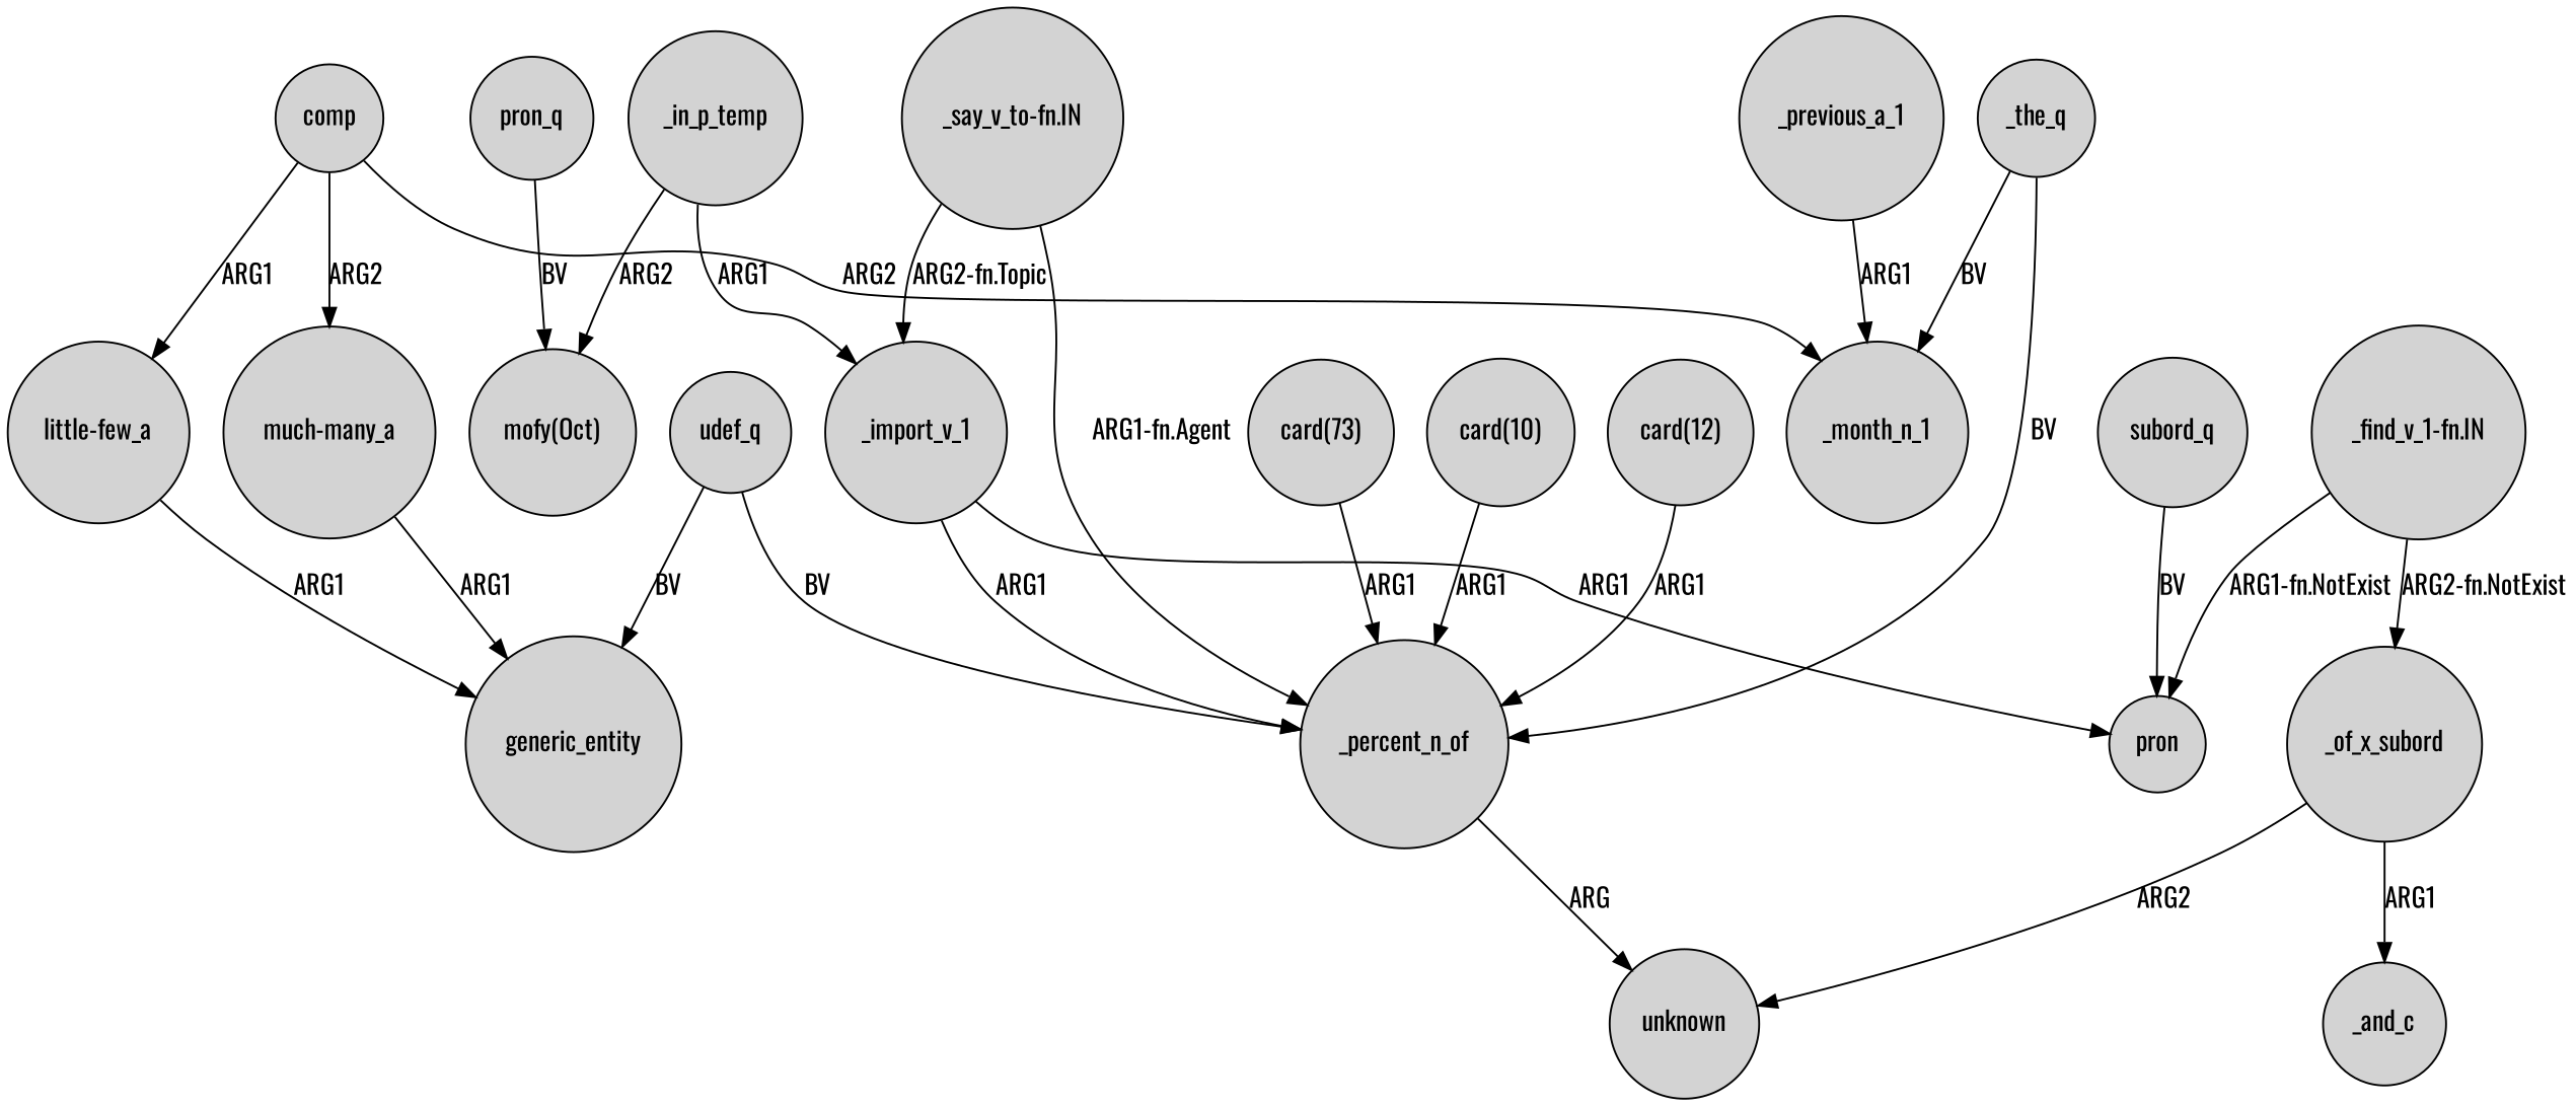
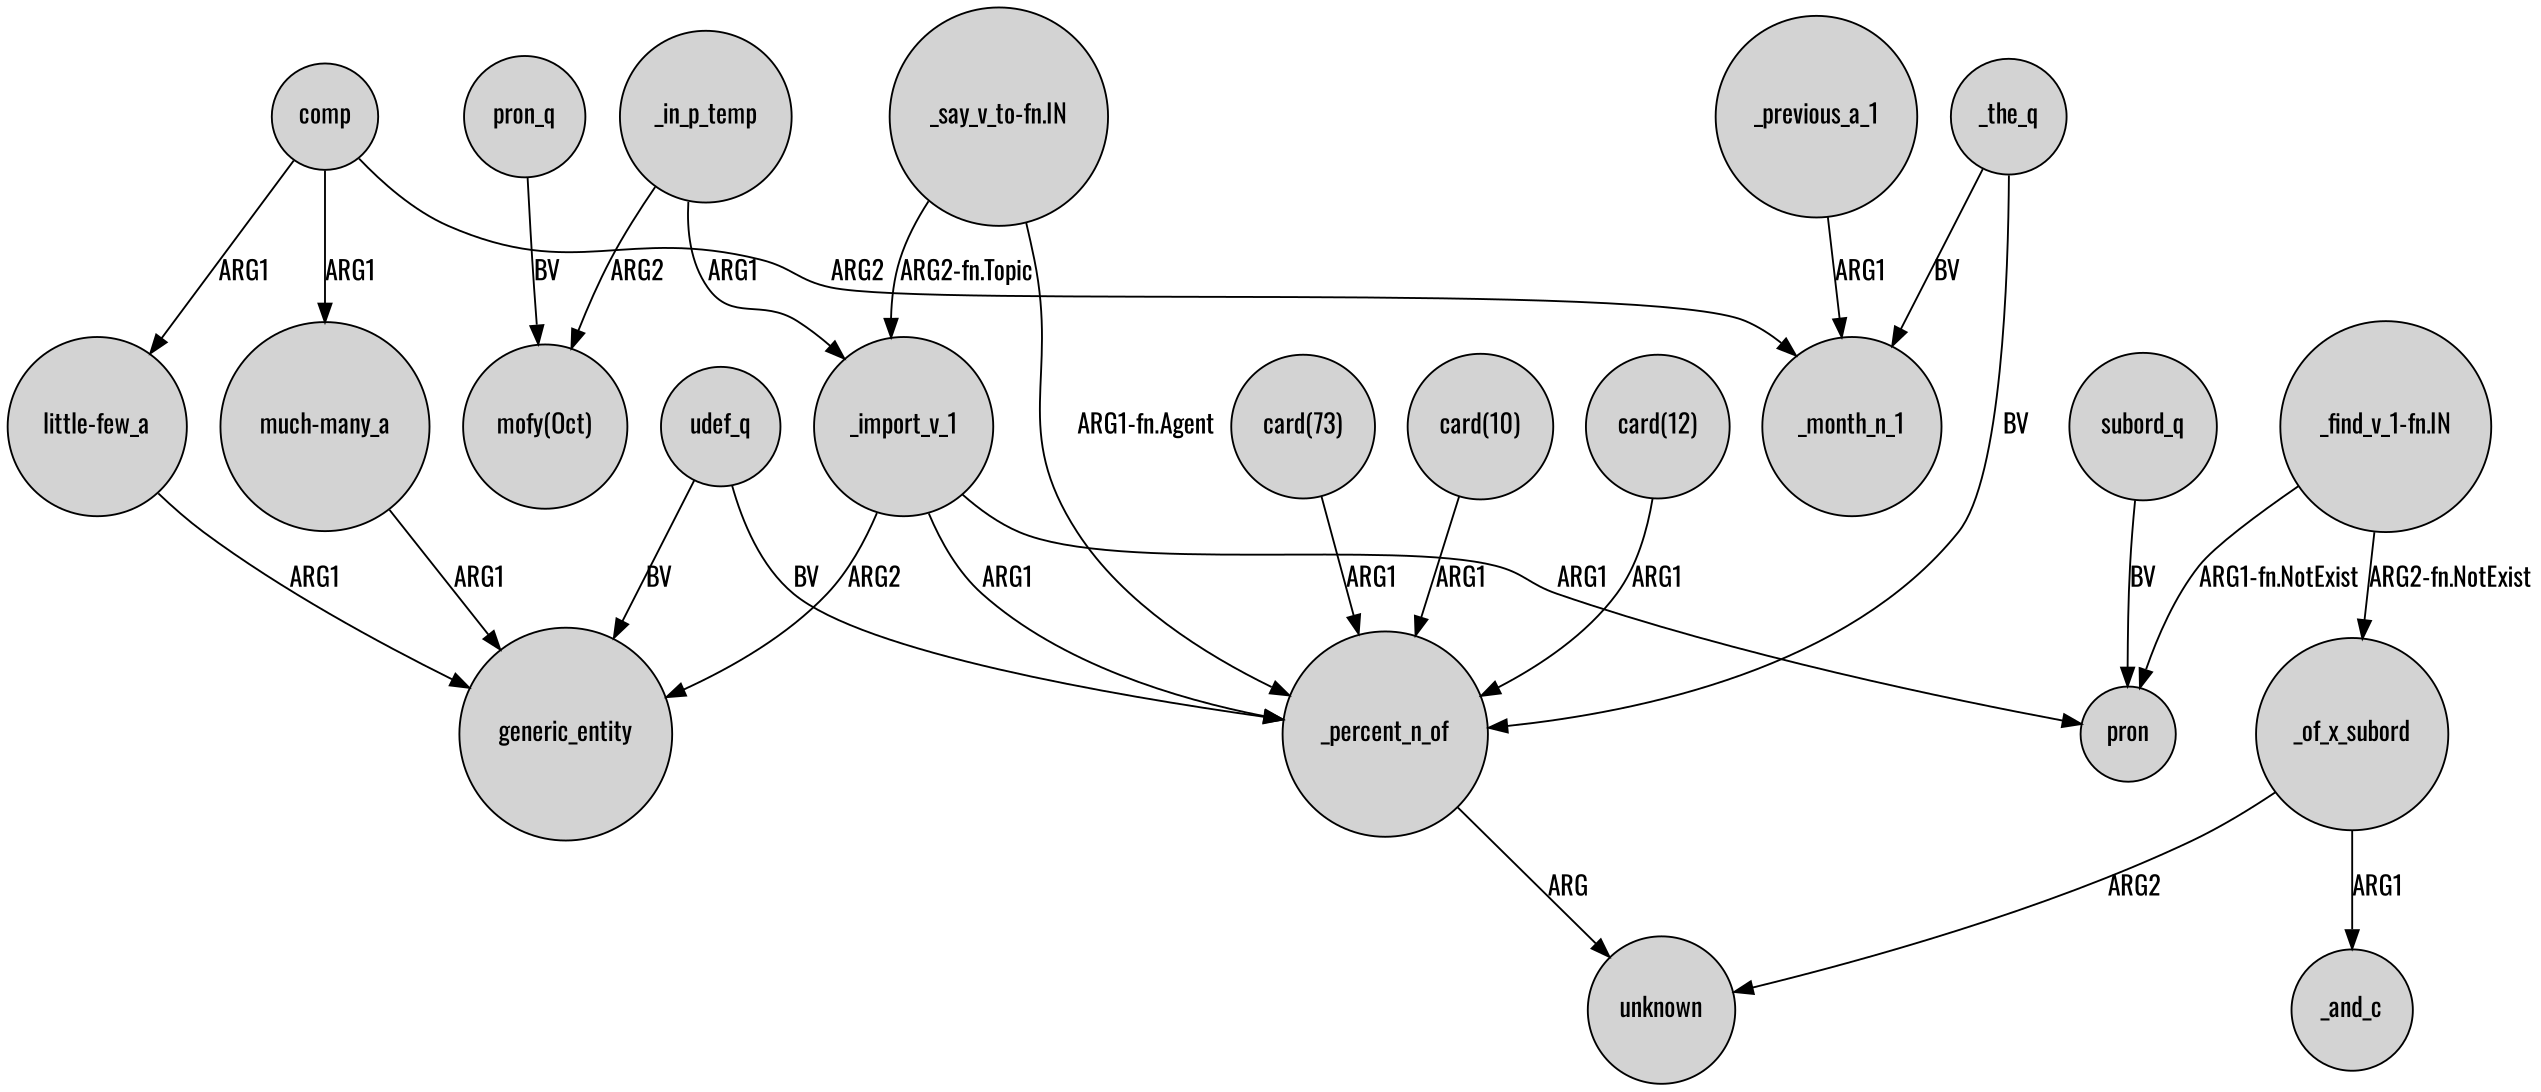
  digraph {
    fontname=Oswald
    node [fontname=Oswald shape=circle style=filled]
    edge [fontname=Oswald]
    _import_v_1
    generic_entity
    pron
    _percent_n_of
    unknown
    "_find_v_1-fn.IN"
    _of_x_subord
    _and_c
    udef_q
    comp
    _month_n_1
    "much-many_a"
    "little-few_a"
    _in_p_temp
    "mofy(Oct)"
    n16 [label=pron_q]
    "card(73)"
    _the_q
    "_say_v_to-fn.IN"
    n20 [label=subord_q]
    "card(10)"
    _previous_a_1
    "card(12)"
+   _import_v_1 -> generic_entity [label=ARG2]
    _import_v_1 -> pron [label=ARG1]
    _import_v_1 -> _percent_n_of [label=ARG1]
    _percent_n_of -> unknown [label=ARG]
    "_find_v_1-fn.IN" -> pron [label="ARG1-fn.NotExist"]
    "_find_v_1-fn.IN" -> _of_x_subord [label="ARG2-fn.NotExist"]
    _of_x_subord -> unknown [label=ARG2]
    _of_x_subord -> _and_c [label=ARG1]
    udef_q -> generic_entity [label=BV]
    udef_q -> _percent_n_of [label=BV]
    comp -> _month_n_1 [label=ARG2]
-   comp -> "much-many_a" [label=ARG2]
+   comp -> "much-many_a" [label=ARG1]
    comp -> "little-few_a" [label=ARG1]
    "much-many_a" -> generic_entity [label=ARG1]
    "little-few_a" -> generic_entity [label=ARG1]
    _in_p_temp -> _import_v_1 [label=ARG1]
    _in_p_temp -> "mofy(Oct)" [label=ARG2]
    n16 -> "mofy(Oct)" [label=BV]
    "card(73)" -> _percent_n_of [label=ARG1]
    _the_q -> _percent_n_of [label=BV]
    _the_q -> _month_n_1 [label=BV]
    "_say_v_to-fn.IN" -> _import_v_1 [label="ARG2-fn.Topic"]
    "_say_v_to-fn.IN" -> _percent_n_of [label="ARG1-fn.Agent"]
    n20 -> pron [label=BV]
    "card(10)" -> _percent_n_of [label=ARG1]
    _previous_a_1 -> _month_n_1 [label=ARG1]
    "card(12)" -> _percent_n_of [label=ARG1]
  }
